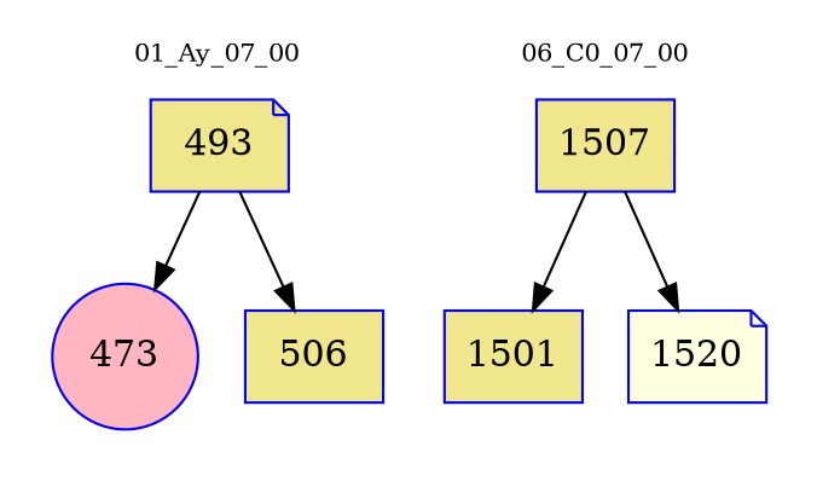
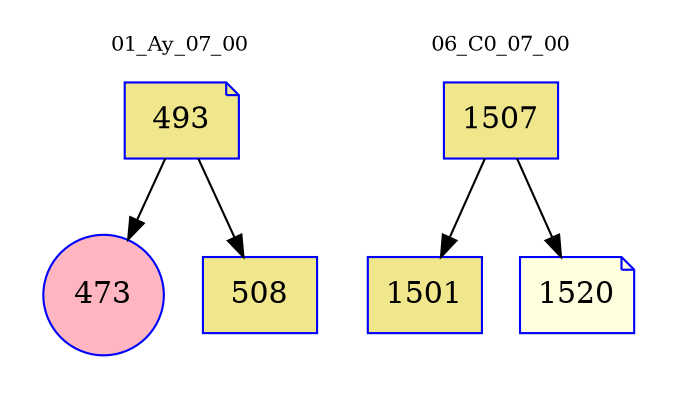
  digraph {
    node [color=blue fillcolor=khaki shape=box style=filled]
    edge [color=black]
    n1 [label=493 shape=note]
    n2 [fillcolor=lightpink label=473 shape=circle]
-   n3 [label=506]
+   n3 [label=508]
    n4 [label=1507]
    n5 [label=1501]
    n6 [fillcolor=lightyellow label=1520 shape=note]
    subgraph cluster_1 {
      color=white
      fontsize=10
      label="01_Ay_07_00"
      n1
      n2
      n3
    }
    subgraph cluster_2 {
      color=white
      fontsize=10
      label="06_C0_07_00"
      n4
      n5
      n6
    }
    n1 -> n2
    n1 -> n3
    n4 -> n5
    n4 -> n6
  }
